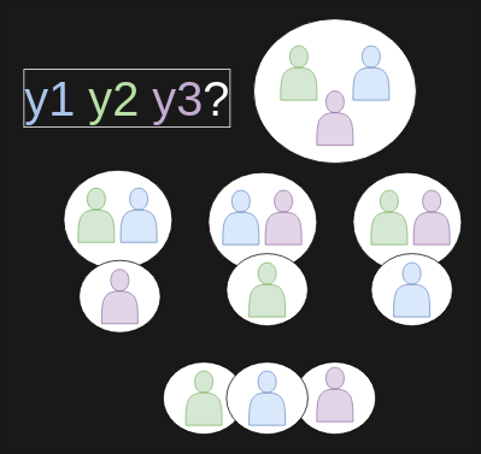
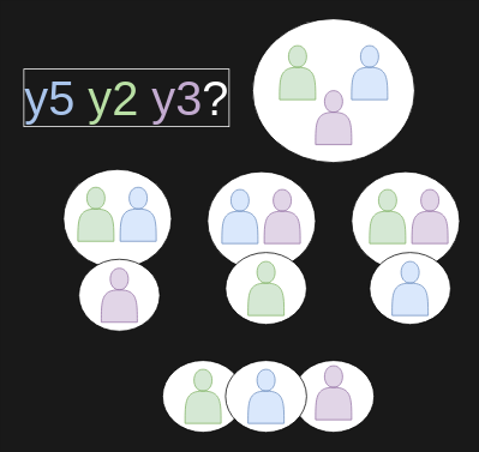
  <mxCell id="0" />
  <mxCell id="1" parent="0" />
  <mxCell id="2" value="" style="group" vertex="1" connectable="0" parent="1"><mxGeometry x="390" y="190" width="120" height="110" as="geometry" /></mxCell>
  <mxCell id="3" value="" style="ellipse;whiteSpace=wrap;html=1;" vertex="1" parent="2"><mxGeometry width="120" height="110" as="geometry" /></mxCell>
  <mxCell id="4" value="" style="shape=actor;whiteSpace=wrap;html=1;fillColor=#d5e8d4;strokeColor=#82b366;" vertex="1" parent="2"><mxGeometry x="20" y="20" width="40" height="60" as="geometry" /></mxCell>
  <mxCell id="5" value="" style="shape=actor;whiteSpace=wrap;html=1;fillColor=#e1d5e7;strokeColor=#9673a6;" vertex="1" parent="2"><mxGeometry x="67" y="20" width="40" height="60" as="geometry" /></mxCell>
  <mxCell id="6" value="" style="group" vertex="1" connectable="0" parent="1"><mxGeometry x="180" y="400" width="90" height="80" as="geometry" /></mxCell>
  <mxCell id="7" value="" style="ellipse;whiteSpace=wrap;html=1;" vertex="1" parent="6"><mxGeometry width="90" height="80" as="geometry" /></mxCell>
  <mxCell id="8" value="" style="shape=actor;whiteSpace=wrap;html=1;fillColor=#d5e8d4;strokeColor=#82b366;" vertex="1" parent="6"><mxGeometry x="25" y="10" width="40" height="60" as="geometry" /></mxCell>
  <mxCell id="9" value="" style="group;container=1;" vertex="1" connectable="0" parent="1"><mxGeometry x="315" y="350" width="90" height="130" as="geometry"><mxRectangle x="325" y="550" width="50" height="40" as="alternateBounds" /></mxGeometry></mxCell>
  <mxCell id="10" value="" style="ellipse;whiteSpace=wrap;html=1;" vertex="1" parent="9"><mxGeometry x="10" y="50" width="90" height="80" as="geometry" /></mxCell>
  <mxCell id="11" value="" style="shape=actor;whiteSpace=wrap;html=1;fillColor=#e1d5e7;strokeColor=#9673a6;" vertex="1" parent="9"><mxGeometry x="35" y="56" width="40" height="60" as="geometry" /></mxCell>
  <mxCell id="12" value="" style="group" vertex="1" connectable="0" parent="9"><mxGeometry x="-65" y="50" width="90" height="80" as="geometry" /></mxCell>
  <mxCell id="13" value="" style="ellipse;whiteSpace=wrap;html=1;" vertex="1" parent="12"><mxGeometry width="90" height="80" as="geometry" /></mxCell>
  <mxCell id="14" value="" style="shape=actor;whiteSpace=wrap;html=1;fillColor=#dae8fc;strokeColor=#6c8ebf;" vertex="1" parent="12"><mxGeometry x="25" y="10" width="40" height="60" as="geometry" /></mxCell>
  <mxCell id="15" value="" style="group" vertex="1" connectable="0" parent="1"><mxGeometry x="410" y="280" width="90" height="80" as="geometry" /></mxCell>
  <mxCell id="16" value="" style="ellipse;whiteSpace=wrap;html=1;" vertex="1" parent="15"><mxGeometry width="90" height="80" as="geometry" /></mxCell>
  <mxCell id="17" value="" style="shape=actor;whiteSpace=wrap;html=1;fillColor=#dae8fc;strokeColor=#6c8ebf;" vertex="1" parent="15"><mxGeometry x="25" y="10" width="40" height="60" as="geometry" /></mxCell>
  <mxCell id="18" value="" style="group" vertex="1" connectable="0" parent="1"><mxGeometry x="230" y="190" width="120" height="110" as="geometry" /></mxCell>
  <mxCell id="19" value="" style="ellipse;whiteSpace=wrap;html=1;" vertex="1" parent="18"><mxGeometry width="120" height="110" as="geometry" /></mxCell>
  <mxCell id="20" value="" style="shape=actor;whiteSpace=wrap;html=1;fillColor=#dae8fc;strokeColor=#6c8ebf;" vertex="1" parent="18"><mxGeometry x="16" y="20" width="40" height="60" as="geometry" /></mxCell>
  <mxCell id="21" value="" style="shape=actor;whiteSpace=wrap;html=1;fillColor=#e1d5e7;strokeColor=#9673a6;" vertex="1" parent="18"><mxGeometry x="63" y="20" width="40" height="60" as="geometry" /></mxCell>
  <mxCell id="22" value="" style="group" vertex="1" connectable="0" parent="1"><mxGeometry x="250" y="280" width="90" height="80" as="geometry" /></mxCell>
  <mxCell id="23" value="" style="ellipse;whiteSpace=wrap;html=1;" vertex="1" parent="22"><mxGeometry width="90" height="80" as="geometry" /></mxCell>
  <mxCell id="24" value="" style="shape=actor;whiteSpace=wrap;html=1;fillColor=#d5e8d4;strokeColor=#82b366;" vertex="1" parent="22"><mxGeometry x="25" y="10" width="40" height="60" as="geometry" /></mxCell>
- <mxCell id="25" value="&lt;font style=&quot;font-size: 53px&quot;&gt;&lt;font color=&quot;#a9c4eb&quot;&gt;y1&lt;/font&gt;&amp;nbsp;&lt;font color=&quot;#b9e0a5&quot; style=&quot;font-size: 53px&quot;&gt;y2&lt;/font&gt; &lt;font color=&quot;#c3abd0&quot; style=&quot;font-size: 53px&quot;&gt;y3&lt;/font&gt;&lt;font color=&quot;#ffffff&quot; style=&quot;font-size: 53px&quot;&gt;?&lt;/font&gt;&lt;/font&gt;" style="text;html=1;strokeColor=none;fillColor=none;align=center;verticalAlign=middle;whiteSpace=wrap;rounded=0;labelBackgroundColor=none;labelBorderColor=#FFFFFF;" vertex="1" parent="1"><mxGeometry x="20" y="60" width="241" height="95" as="geometry" /></mxCell>
+ <mxCell id="25" value="&lt;font style=&quot;font-size: 53px&quot;&gt;&lt;font color=&quot;#a9c4eb&quot;&gt;y5&lt;/font&gt;&amp;nbsp;&lt;font color=&quot;#b9e0a5&quot; style=&quot;font-size: 53px&quot;&gt;y2&lt;/font&gt; &lt;font color=&quot;#c3abd0&quot; style=&quot;font-size: 53px&quot;&gt;y3&lt;/font&gt;&lt;font color=&quot;#ffffff&quot; style=&quot;font-size: 53px&quot;&gt;?&lt;/font&gt;&lt;/font&gt;" style="text;html=1;strokeColor=none;fillColor=none;align=center;verticalAlign=middle;whiteSpace=wrap;rounded=0;labelBackgroundColor=none;labelBorderColor=#FFFFFF;" vertex="1" parent="1"><mxGeometry x="20" y="60" width="241" height="95" as="geometry" /></mxCell>
  <mxCell id="26" value="" style="group" vertex="1" connectable="0" parent="1"><mxGeometry x="280" y="20" width="180" height="160" as="geometry" /></mxCell>
  <mxCell id="27" value="" style="ellipse;whiteSpace=wrap;html=1;" vertex="1" parent="26"><mxGeometry width="180" height="160" as="geometry" /></mxCell>
  <mxCell id="28" value="" style="group" vertex="1" connectable="0" parent="26"><mxGeometry x="30" y="30" width="120" height="110" as="geometry" /></mxCell>
  <mxCell id="29" value="" style="shape=actor;whiteSpace=wrap;html=1;fillColor=#d5e8d4;strokeColor=#82b366;" vertex="1" parent="28"><mxGeometry width="40" height="60" as="geometry" /></mxCell>
  <mxCell id="30" value="" style="shape=actor;whiteSpace=wrap;html=1;fillColor=#e1d5e7;strokeColor=#9673a6;" vertex="1" parent="28"><mxGeometry x="40" y="50" width="40" height="60" as="geometry" /></mxCell>
  <mxCell id="31" value="" style="shape=actor;whiteSpace=wrap;html=1;fillColor=#dae8fc;strokeColor=#6c8ebf;" vertex="1" parent="28"><mxGeometry x="80" width="40" height="60" as="geometry" /></mxCell>
  <mxCell id="32" value="" style="group" vertex="1" connectable="0" parent="1"><mxGeometry x="70" y="187.5" width="120" height="110" as="geometry" /></mxCell>
  <mxCell id="33" value="" style="ellipse;whiteSpace=wrap;html=1;" vertex="1" parent="32"><mxGeometry width="120" height="110" as="geometry" /></mxCell>
  <mxCell id="34" value="" style="shape=actor;whiteSpace=wrap;html=1;fillColor=#d5e8d4;strokeColor=#82b366;" vertex="1" parent="32"><mxGeometry x="16" y="20" width="40" height="60" as="geometry" /></mxCell>
  <mxCell id="35" value="" style="shape=actor;whiteSpace=wrap;html=1;fillColor=#dae8fc;strokeColor=#6c8ebf;" vertex="1" parent="32"><mxGeometry x="63" y="20" width="40" height="60" as="geometry" /></mxCell>
  <mxCell id="36" value="" style="group" vertex="1" connectable="0" parent="1"><mxGeometry x="87" y="287.5" width="90" height="80" as="geometry" /></mxCell>
  <mxCell id="37" value="" style="ellipse;whiteSpace=wrap;html=1;" vertex="1" parent="36"><mxGeometry width="90" height="80" as="geometry" /></mxCell>
  <mxCell id="38" value="" style="shape=actor;whiteSpace=wrap;html=1;fillColor=#e1d5e7;strokeColor=#9673a6;" vertex="1" parent="36"><mxGeometry x="25" y="10" width="40" height="60" as="geometry" /></mxCell>
